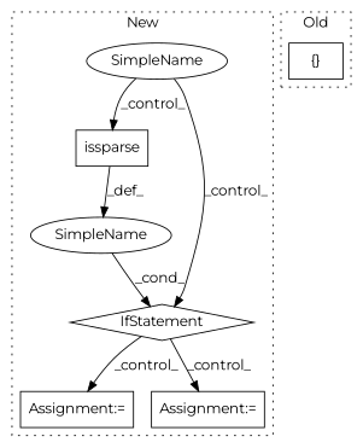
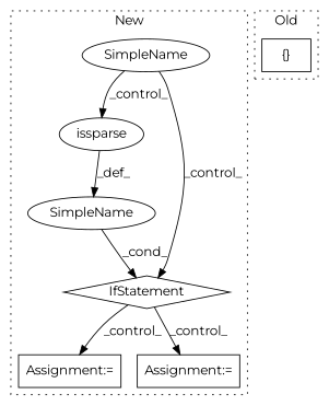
  digraph {
    fontname=Montserrat
    node [a=42 shape=box fontname=Montserrat]
    edge [fontname=Montserrat]
-   n1 [a=32 l="9,1" label=issparse s="6892,6903"]
+   n1 [a=32 l="9,1" label=issparse s="6892,6903" shape=ellipse]
    n2 [a=25 l="4,2" label=IfStatement s="6888,6904" shape=diamond]
    n3 [label=SimpleName shape=ellipse]
    n4 [a=7 l=1 label="Assignment:=" s=7314]
    n5 [label=SimpleName shape=ellipse]
    n6 [a=7 l=1 label="Assignment:=" s=6918]
    n7 [a=4 l="1,1" label="{}" s="6884,6909"]
    subgraph cluster_1 {
      label=New
      style=dotted
      n1
      n2
      n3
      n4
      n5
      n6
    }
    subgraph cluster_2 {
      label=Old
      style=dotted
      n7
    }
    n1 -> n3 [label=_def_]
    n2 -> n4 [label=_control_]
    n2 -> n6 [label=_control_]
    n3 -> n2 [label=_cond_]
    n5 -> n1 [label=_control_]
    n5 -> n2 [label=_control_]
  }
